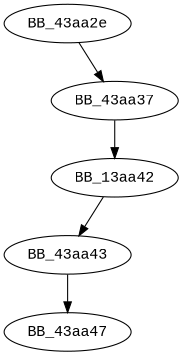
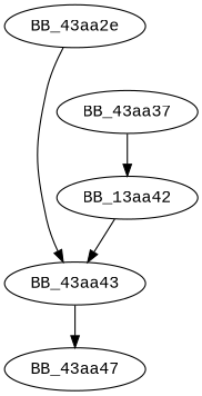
  digraph {
    fontname="Liberation Mono"
    node [fontname="Liberation Mono"]
    edge [fontname="Liberation Mono"]
    BB_43aa2e
    BB_43aa43
    BB_43aa47
    n4 [label=BB_13aa42]
    BB_43aa37
-   BB_43aa2e -> BB_43aa37
+   BB_43aa2e -> BB_43aa43
    BB_43aa43 -> BB_43aa47
    n4 -> BB_43aa43
    BB_43aa37 -> n4
  }
